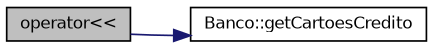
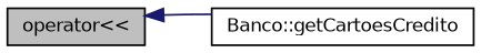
  digraph {
    rankdir=LR
    node [color=black fontname=Helvetica fontsize=10 shape=record style=filled]
    n1 [fillcolor=grey75 fontcolor=black height=0.2 label="operator\<\<" width=0.4]
    n2 [fillcolor=white height=0.2 label="Banco::getCartoesCredito" width=0.4]
-   n1 -> n2 [color=midnightblue fontname=Helvetica fontsize=10 labelfontname=Helvetica labelfontsize=10 style=solid]
+   n2 -> n1 [color=midnightblue fontname=Helvetica fontsize=10 labelfontname=Helvetica labelfontsize=10 style=solid]
  }
